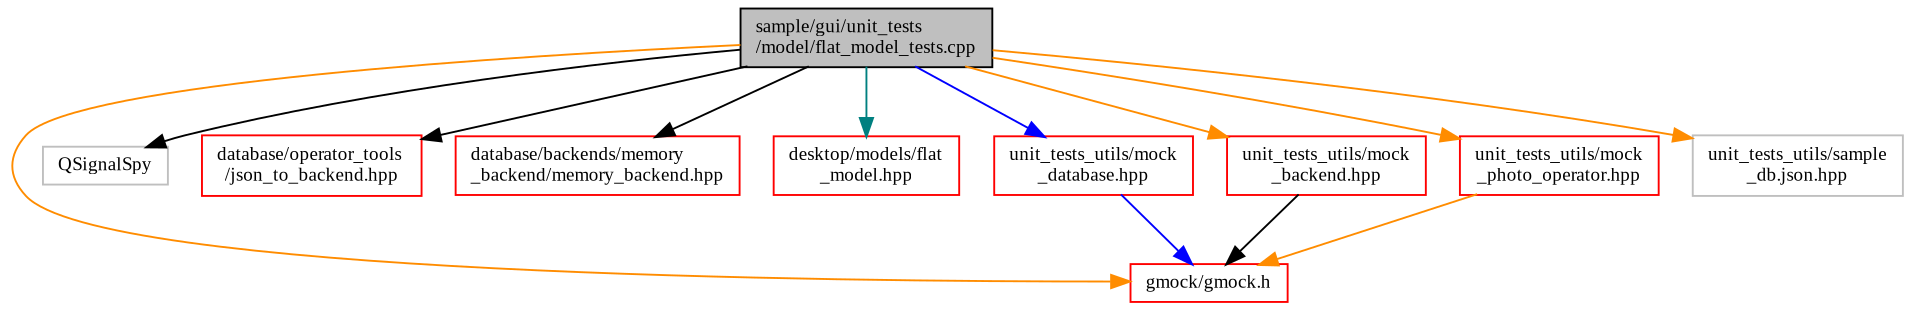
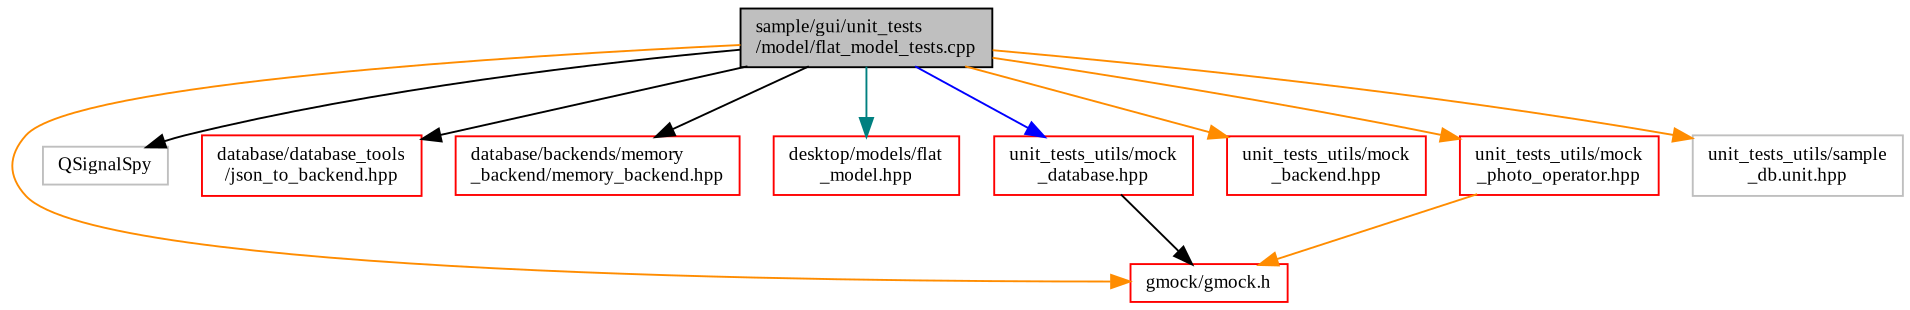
  digraph {
    fontname="Liberation Serif"
    node [color=red fillcolor=white fontname="Liberation Serif" fontsize=10 shape=record style=filled]
    edge [color=darkorange fontname="Liberation Serif" fontsize=10 labelfontname=Helvetica labelfontsize=10 style=solid]
    n1 [color=black fillcolor=grey75 fontcolor=black height=0.2 label="sample/gui/unit_tests\l/model/flat_model_tests.cpp" width=0.4]
    n2 [height=0.2 label="gmock/gmock.h" width=0.4]
    n3 [color=grey75 height=0.2 label=QSignalSpy width=0.4]
-   n4 [height=0.2 label="database/operator_tools\l/json_to_backend.hpp" width=0.4]
+   n4 [height=0.2 label="database/database_tools\l/json_to_backend.hpp" width=0.4]
    n5 [height=0.2 label="database/backends/memory\l_backend/memory_backend.hpp" width=0.4]
    n6 [height=0.2 label="desktop/models/flat\l_model.hpp" width=0.4]
    n7 [height=0.2 label="unit_tests_utils/mock\l_database.hpp" width=0.4]
    n8 [height=0.2 label="unit_tests_utils/mock\l_backend.hpp" width=0.4]
    n9 [height=0.2 label="unit_tests_utils/mock\l_photo_operator.hpp" width=0.4]
-   n10 [color=grey75 height=0.2 label="unit_tests_utils/sample\l_db.json.hpp" width=0.4]
+   n10 [color=grey75 height=0.2 label="unit_tests_utils/sample\l_db.unit.hpp" width=0.4]
    n1 -> n2
    n1 -> n3 [color=black]
    n1 -> n4 [color=black]
    n1 -> n5 [color=black]
    n1 -> n6 [color=teal]
    n1 -> n7 [color=blue]
    n1 -> n8
    n1 -> n9
    n1 -> n10
-   n7 -> n2 [color=blue]
-   n8 -> n2 [color=black]
+   n7 -> n2 [color=black]
    n9 -> n2
  }
